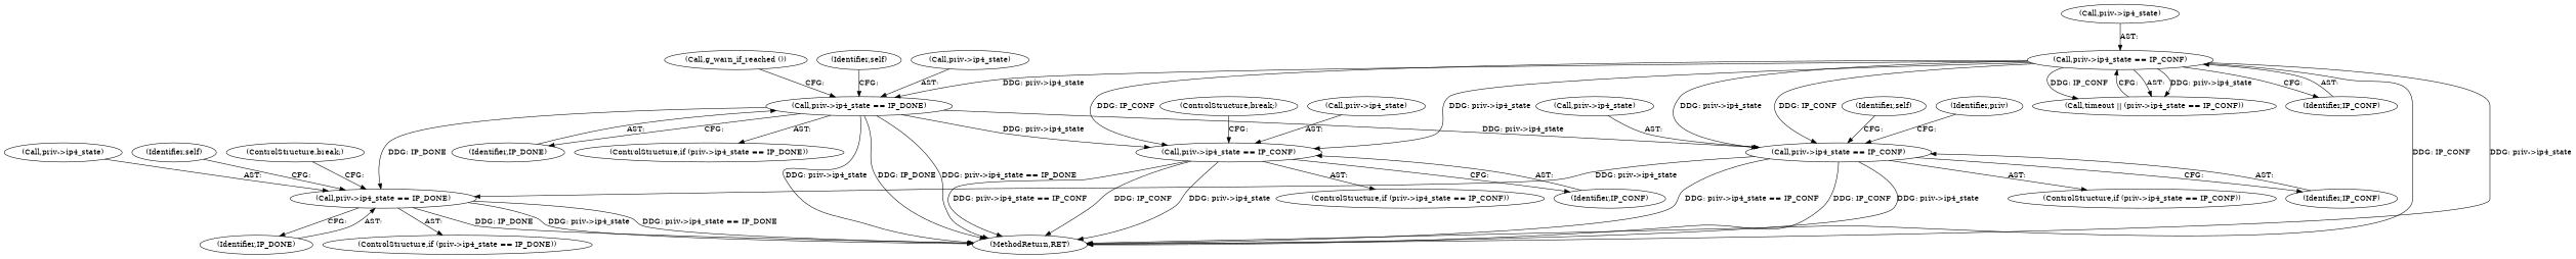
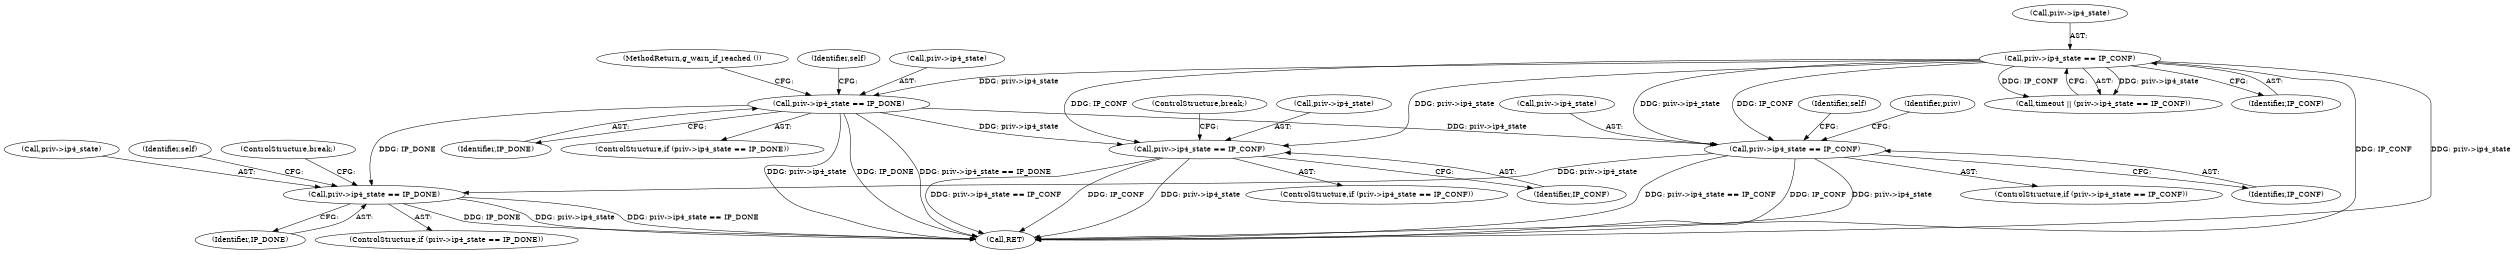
  digraph {
    n1 [label="(Call,priv->ip4_state == IP_DONE)"]
    n2 [label="(Call,priv->ip4_state == IP_CONF)"]
    n3 [label="(Call,priv->ip4_state == IP_DONE)"]
    n4 [label="(Call,priv->ip4_state == IP_CONF)"]
    n5 [label="(Identifier,IP_DONE)"]
-   n6 [label="(MethodReturn,RET)"]
+   n6 [label="(Call,RET)"]
    n7 [label="(ControlStructure,if (priv->ip4_state == IP_DONE))"]
    n8 [label="(Identifier,IP_CONF)"]
    n9 [label="(ControlStructure,if (priv->ip4_state == IP_CONF))"]
    n10 [label="(Identifier,IP_DONE)"]
    n11 [label="(ControlStructure,if (priv->ip4_state == IP_DONE))"]
    n12 [label="(Identifier,IP_CONF)"]
    n13 [label="(ControlStructure,if (priv->ip4_state == IP_CONF))"]
    n14 [label="(Call,priv->ip4_state == IP_CONF)"]
    n15 [label="(Call,timeout || (priv->ip4_state == IP_CONF))"]
    n16 [label="(Identifier,IP_CONF)"]
    n17 [label="(Call,priv->ip4_state)"]
    n18 [label="(Call,priv->ip4_state)"]
    n19 [label="(ControlStructure,break;)"]
-   n20 [label="(Call,g_warn_if_reached ())"]
+   n20 [label="(MethodReturn,g_warn_if_reached ())"]
    n21 [label="(Identifier,self)"]
    n22 [label="(Identifier,self)"]
    n23 [label="(Identifier,self)"]
    n24 [label="(ControlStructure,break;)"]
    n25 [label="(Call,priv->ip4_state)"]
    n26 [label="(Identifier,priv)"]
    n27 [label="(Call,priv->ip4_state)"]
    n28 [label="(Call,priv->ip4_state)"]
    n1 -> n2 [label="DDG: priv->ip4_state"]
    n1 -> n3 [label="DDG: IP_DONE"]
    n1 -> n4 [label="DDG: priv->ip4_state"]
    n1 -> n5 [label="CFG: "]
    n1 -> n6 [label="DDG: priv->ip4_state == IP_DONE"]
    n1 -> n6 [label="DDG: priv->ip4_state"]
    n1 -> n6 [label="DDG: IP_DONE"]
    n1 -> n7 [label="AST: "]
    n2 -> n3 [label="DDG: priv->ip4_state"]
    n2 -> n6 [label="DDG: IP_CONF"]
    n2 -> n6 [label="DDG: priv->ip4_state"]
    n2 -> n6 [label="DDG: priv->ip4_state == IP_CONF"]
    n2 -> n8 [label="CFG: "]
    n2 -> n9 [label="AST: "]
    n3 -> n6 [label="DDG: priv->ip4_state"]
    n3 -> n6 [label="DDG: priv->ip4_state == IP_DONE"]
    n3 -> n6 [label="DDG: IP_DONE"]
    n3 -> n10 [label="CFG: "]
    n3 -> n11 [label="AST: "]
    n4 -> n6 [label="DDG: IP_CONF"]
    n4 -> n6 [label="DDG: priv->ip4_state"]
    n4 -> n6 [label="DDG: priv->ip4_state == IP_CONF"]
    n4 -> n12 [label="CFG: "]
    n4 -> n13 [label="AST: "]
    n5 -> n1 [label="AST: "]
    n8 -> n2 [label="AST: "]
    n10 -> n3 [label="AST: "]
    n12 -> n4 [label="AST: "]
    n14 -> n1 [label="DDG: priv->ip4_state"]
    n14 -> n2 [label="DDG: priv->ip4_state"]
    n14 -> n2 [label="DDG: IP_CONF"]
    n14 -> n4 [label="DDG: priv->ip4_state"]
    n14 -> n4 [label="DDG: IP_CONF"]
    n14 -> n6 [label="DDG: IP_CONF"]
    n14 -> n6 [label="DDG: priv->ip4_state"]
    n14 -> n15 [label="AST: "]
    n14 -> n15 [label="DDG: priv->ip4_state"]
    n14 -> n15 [label="DDG: IP_CONF"]
    n14 -> n16 [label="CFG: "]
    n15 -> n14 [label="CFG: "]
    n16 -> n14 [label="AST: "]
    n17 -> n3 [label="AST: "]
    n18 -> n2 [label="AST: "]
    n19 -> n4 [label="CFG: "]
    n20 -> n1 [label="CFG: "]
    n21 -> n1 [label="CFG: "]
    n22 -> n3 [label="CFG: "]
    n23 -> n2 [label="CFG: "]
    n24 -> n3 [label="CFG: "]
    n25 -> n1 [label="AST: "]
    n26 -> n2 [label="CFG: "]
    n27 -> n4 [label="AST: "]
    n28 -> n14 [label="AST: "]
  }
